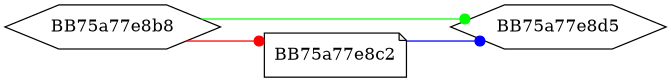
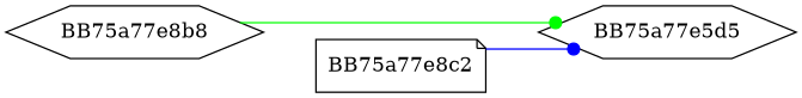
  digraph {
    rankdir=LR
    splines=ortho
    node [shape=hexagon]
    edge [arrowhead=dot]
    BB75a77e8b8
-   BB75a77e8d5
+   BB75a77e8d5 [label=BB75a77e5d5]
    n3 [label=BB75a77e8c2 shape=note]
    BB75a77e8b8 -> BB75a77e8d5 [color=green]
-   BB75a77e8b8 -> n3 [color=red]
    n3 -> BB75a77e8d5 [color=blue]
  }
